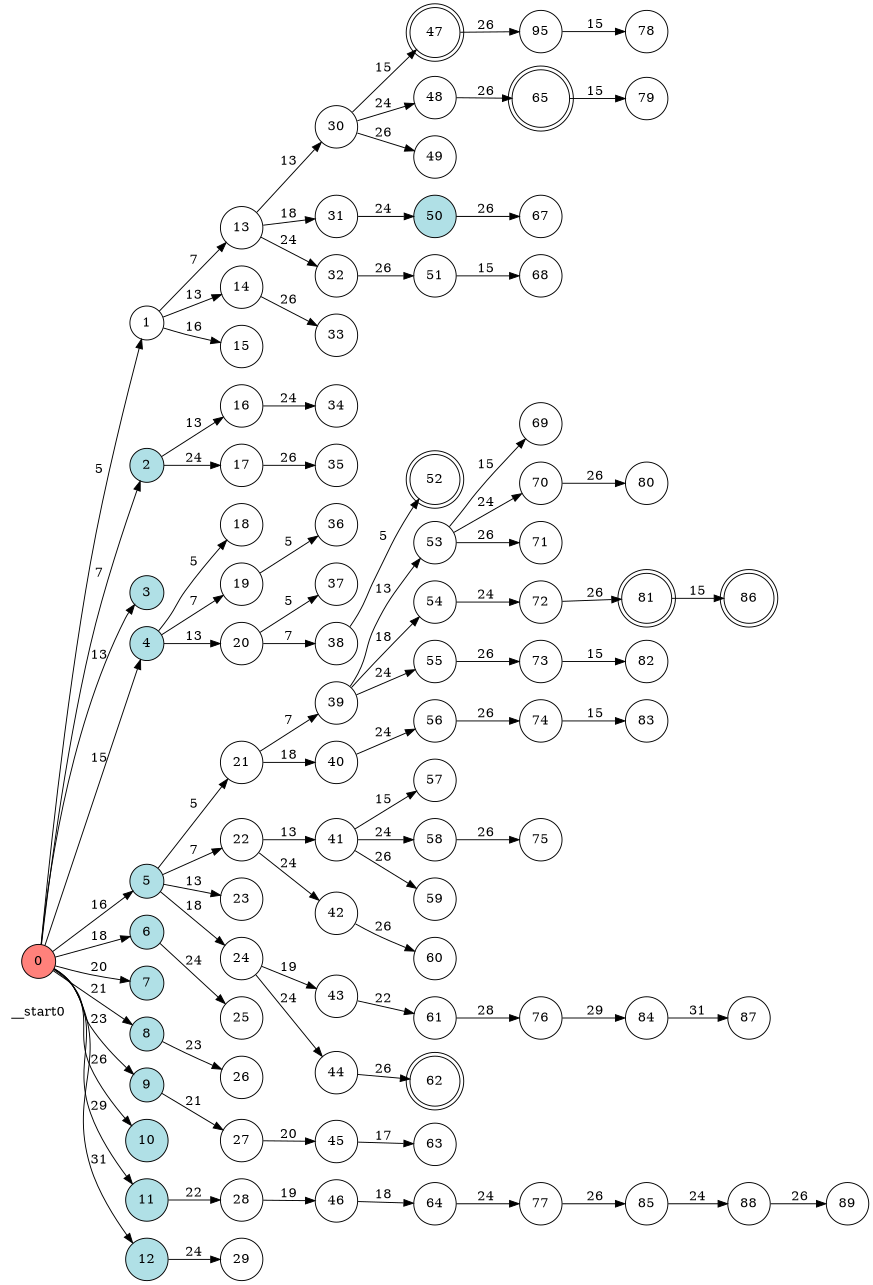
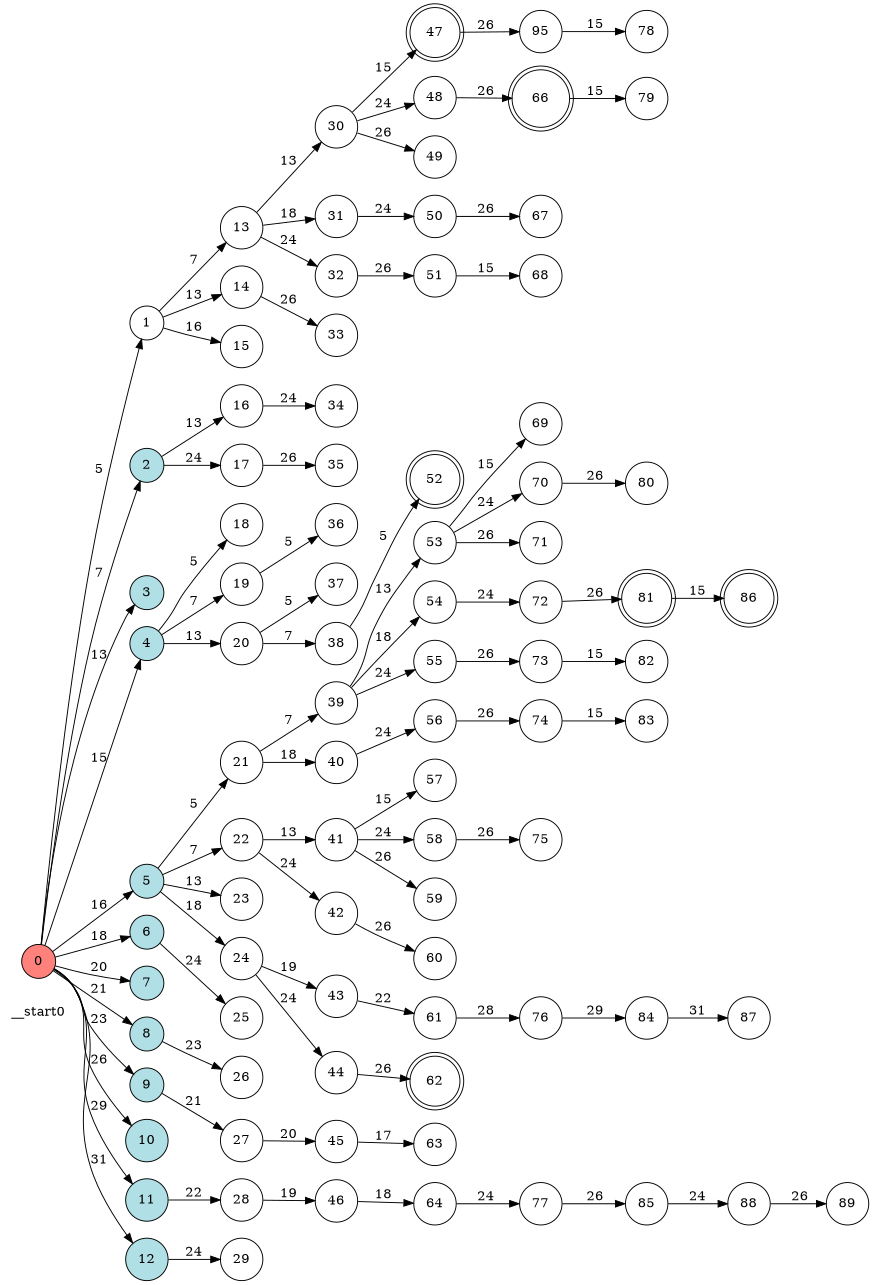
  digraph {
    rankdir=LR
    node [shape=circle color=black fillcolor=white style=filled]
    __start0 [shape=none color="" fillcolor="" style=""]
    n2 [fillcolor="#ff817b" label=0]
    n3 [label=1]
    n4 [fillcolor=powderblue label=2]
    n5 [fillcolor=powderblue label=3]
    n6 [fillcolor=powderblue label=4]
    n7 [fillcolor=powderblue label=5]
    n8 [fillcolor=powderblue label=6]
    n9 [fillcolor=powderblue label=7]
    n10 [fillcolor=powderblue label=8]
    n11 [fillcolor=powderblue label=9]
    n12 [fillcolor=powderblue label=10]
    n13 [fillcolor=powderblue label=11]
    n14 [fillcolor=powderblue label=12]
    n15 [label=13]
    n16 [label=14]
    n17 [label=15]
    n18 [label=16]
    n19 [label=17]
    n20 [label=18]
    n21 [label=19]
    n22 [label=20]
    n23 [label=21]
    n24 [label=22]
    n25 [label=23]
    n26 [label=24]
    n27 [label=25]
    n28 [label=26]
    n29 [label=27]
    n30 [label=28]
    n31 [label=29]
    n32 [label=30]
    n33 [label=31]
    n34 [label=32]
    n35 [label=33]
    n36 [label=34]
    n37 [label=35]
    n38 [label=36]
    n39 [label=37]
    n40 [label=38]
    n41 [label=39]
    n42 [label=40]
    n43 [label=41]
    n44 [label=42]
    n45 [label=43]
    n46 [label=44]
    n47 [label=45]
    n48 [label=46]
    n49 [label=47 shape=doublecircle style="rounded,filled"]
    n50 [label=48]
    n51 [label=49]
-   n52 [fillcolor=powderblue label=50]
+   n52 [label=50]
    n53 [label=51]
    n54 [label=52 shape=doublecircle style="rounded,filled"]
    n55 [label=53]
    n56 [label=54]
    n57 [label=55]
    n58 [label=56]
    n59 [label=57]
    n60 [label=58]
    n61 [label=59]
    n62 [label=60]
    n63 [label=61]
    n64 [label=62 shape=doublecircle style="rounded,filled"]
    n65 [label=63]
    n66 [label=64]
    n67 [label=95]
-   n68 [label=65 shape=doublecircle style="rounded,filled"]
+   n68 [label=66 shape=doublecircle style="rounded,filled"]
    n69 [label=67]
    n70 [label=68]
    n71 [label=69]
    n72 [label=70]
    n73 [label=71]
    n74 [label=72]
    n75 [label=73]
    n76 [label=74]
    n77 [label=75]
    n78 [label=76]
    n79 [label=77]
    n80 [label=78]
    n81 [label=79]
    n82 [label=80]
    n83 [label=81 shape=doublecircle style="rounded,filled"]
    n84 [label=82]
    n85 [label=83]
    n86 [label=84]
    n87 [label=85]
    n88 [label=86 shape=doublecircle style="rounded,filled"]
    n89 [label=87]
    n90 [label=88]
    n91 [label=89]
    n2 -> n3 [label=5]
    n2 -> n4 [label=7]
    n2 -> n5 [label=13]
    n2 -> n6 [label=15]
    n2 -> n7 [label=16]
    n2 -> n8 [label=18]
    n2 -> n9 [label=20]
    n2 -> n10 [label=21]
    n2 -> n11 [label=23]
    n2 -> n12 [label=26]
    n2 -> n13 [label=29]
    n2 -> n14 [label=31]
    n3 -> n15 [label=7]
    n3 -> n16 [label=13]
    n3 -> n17 [label=16]
    n4 -> n18 [label=13]
    n4 -> n19 [label=24]
    n6 -> n20 [label=5]
    n6 -> n21 [label=7]
    n6 -> n22 [label=13]
    n7 -> n23 [label=5]
    n7 -> n24 [label=7]
    n7 -> n25 [label=13]
    n7 -> n26 [label=18]
    n8 -> n27 [label=24]
    n10 -> n28 [label=23]
    n11 -> n29 [label=21]
    n13 -> n30 [label=22]
    n14 -> n31 [label=24]
    n15 -> n32 [label=13]
    n15 -> n33 [label=18]
    n15 -> n34 [label=24]
    n16 -> n35 [label=26]
    n18 -> n36 [label=24]
    n19 -> n37 [label=26]
    n21 -> n38 [label=5]
    n22 -> n39 [label=5]
    n22 -> n40 [label=7]
    n23 -> n41 [label=7]
    n23 -> n42 [label=18]
    n24 -> n43 [label=13]
    n24 -> n44 [label=24]
    n26 -> n45 [label=19]
    n26 -> n46 [label=24]
    n29 -> n47 [label=20]
    n30 -> n48 [label=19]
    n32 -> n49 [label=15]
    n32 -> n50 [label=24]
    n32 -> n51 [label=26]
    n33 -> n52 [label=24]
    n34 -> n53 [label=26]
    n40 -> n54 [label=5]
    n41 -> n55 [label=13]
    n41 -> n56 [label=18]
    n41 -> n57 [label=24]
    n42 -> n58 [label=24]
    n43 -> n59 [label=15]
    n43 -> n60 [label=24]
    n43 -> n61 [label=26]
    n44 -> n62 [label=26]
    n45 -> n63 [label=22]
    n46 -> n64 [label=26]
    n47 -> n65 [label=17]
    n48 -> n66 [label=18]
    n49 -> n67 [label=26]
    n50 -> n68 [label=26]
    n52 -> n69 [label=26]
    n53 -> n70 [label=15]
    n55 -> n71 [label=15]
    n55 -> n72 [label=24]
    n55 -> n73 [label=26]
    n56 -> n74 [label=24]
    n57 -> n75 [label=26]
    n58 -> n76 [label=26]
    n60 -> n77 [label=26]
    n63 -> n78 [label=28]
    n66 -> n79 [label=24]
    n67 -> n80 [label=15]
    n68 -> n81 [label=15]
    n72 -> n82 [label=26]
    n74 -> n83 [label=26]
    n75 -> n84 [label=15]
    n76 -> n85 [label=15]
    n78 -> n86 [label=29]
    n79 -> n87 [label=26]
    n83 -> n88 [label=15]
    n86 -> n89 [label=31]
    n87 -> n90 [label=24]
    n90 -> n91 [label=26]
  }
